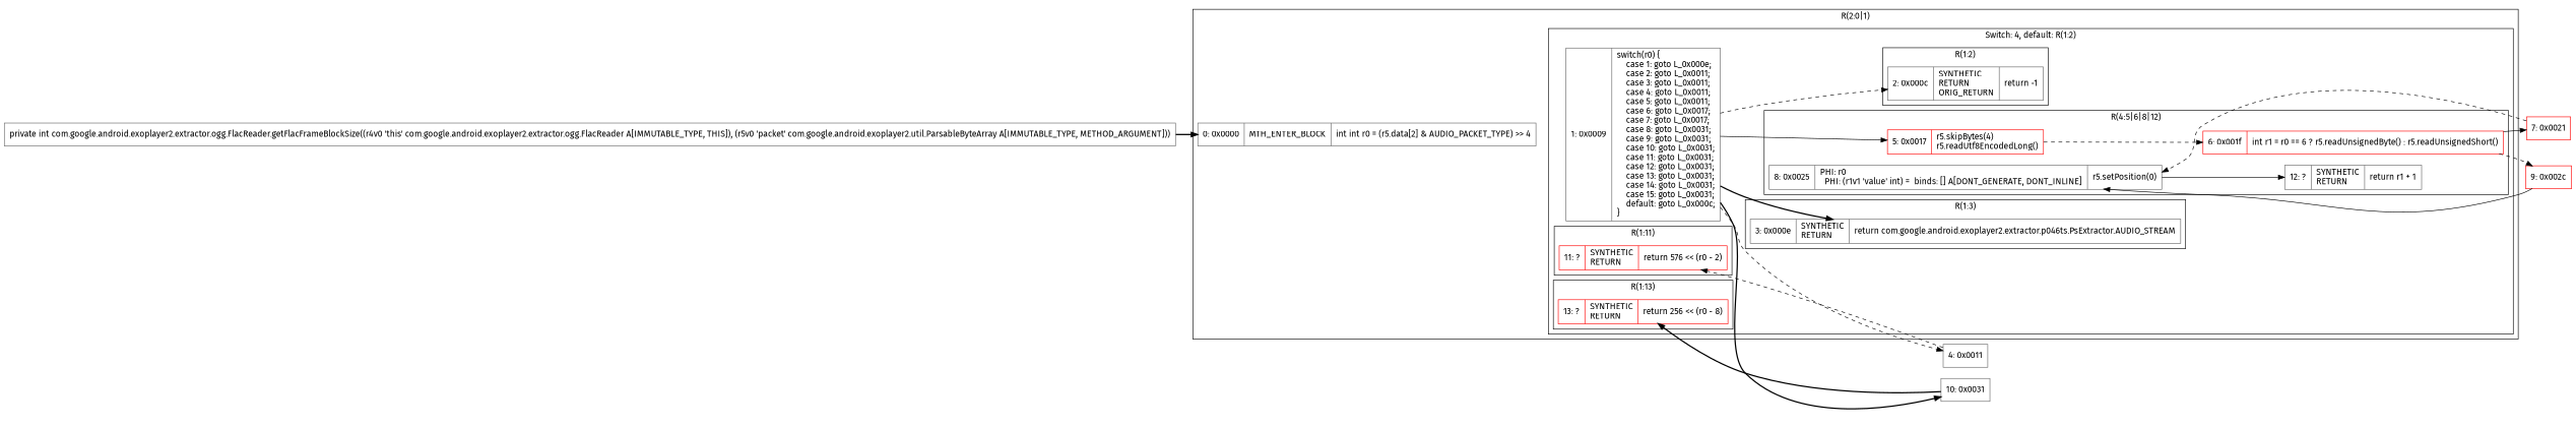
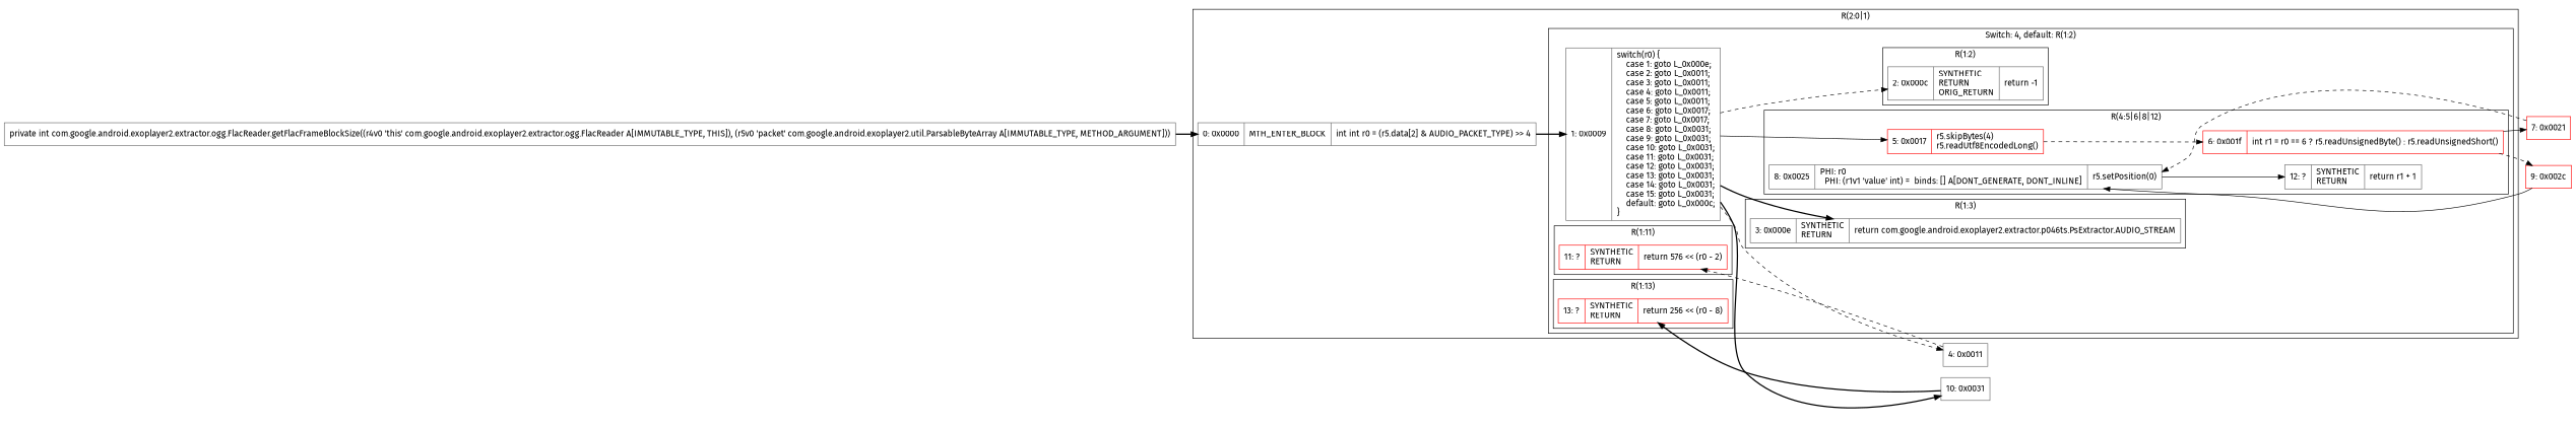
  digraph {
    fontname="Fira Sans"
    rankdir=LR
    node [color=gray40 fontname="Fira Sans" shape=record]
    edge [fontname="Fira Sans" style=dashed]
    n1 [label="{3\:\ 0x000e|SYNTHETIC\lRETURN\l|return com.google.android.exoplayer2.extractor.p046ts.PsExtractor.AUDIO_STREAM\l}"]
    n2 [color=red label="{11\:\ ?|SYNTHETIC\lRETURN\l|return 576 \<\< (r0 \- 2)\l}"]
    n3 [color=red label="{5\:\ 0x0017|r5.skipBytes(4)\lr5.readUtf8EncodedLong()\l}"]
    n4 [color=red label="{6\:\ 0x001f|int r1 = r0 == 6 ? r5.readUnsignedByte() : r5.readUnsignedShort()\l}"]
    n5 [label="{8\:\ 0x0025|PHI: r0 \l  PHI: (r1v1 'value' int) =  binds: [] A[DONT_GENERATE, DONT_INLINE]\l|r5.setPosition(0)\l}"]
    n6 [label="{12\:\ ?|SYNTHETIC\lRETURN\l|return r1 + 1\l}"]
    n7 [color=red label="{13\:\ ?|SYNTHETIC\lRETURN\l|return 256 \<\< (r0 \- 8)\l}"]
    n8 [label="{2\:\ 0x000c|SYNTHETIC\lRETURN\lORIG_RETURN\l|return \-1\l}"]
    n9 [label="{1\:\ 0x0009|switch(r0) \{\l    case 1: goto L_0x000e;\l    case 2: goto L_0x0011;\l    case 3: goto L_0x0011;\l    case 4: goto L_0x0011;\l    case 5: goto L_0x0011;\l    case 6: goto L_0x0017;\l    case 7: goto L_0x0017;\l    case 8: goto L_0x0031;\l    case 9: goto L_0x0031;\l    case 10: goto L_0x0031;\l    case 11: goto L_0x0031;\l    case 12: goto L_0x0031;\l    case 13: goto L_0x0031;\l    case 14: goto L_0x0031;\l    case 15: goto L_0x0031;\l    default: goto L_0x000c;\l\}\l}"]
    n10 [label="{0\:\ 0x0000|MTH_ENTER_BLOCK\l|int int r0 = (r5.data[2] & AUDIO_PACKET_TYPE) \>\> 4\l}"]
    n11 [color=red label="{7\:\ 0x0021}"]
    n12 [color=red label="{9\:\ 0x002c}"]
    n13 [label="{4\:\ 0x0011}"]
    n14 [label="{10\:\ 0x0031}"]
    n15 [label="{private int com.google.android.exoplayer2.extractor.ogg.FlacReader.getFlacFrameBlockSize((r4v0 'this' com.google.android.exoplayer2.extractor.ogg.FlacReader A[IMMUTABLE_TYPE, THIS]), (r5v0 'packet' com.google.android.exoplayer2.util.ParsableByteArray A[IMMUTABLE_TYPE, METHOD_ARGUMENT])) }"]
    subgraph cluster_1 {
      label="R(2:0|1)"
      n10
      subgraph cluster_2 {
        label="Switch: 4, default: R(1:2)"
        n9
        subgraph cluster_3 {
          label="R(1:3)"
          n1
        }
        subgraph cluster_4 {
          label="R(1:11)"
          n2
        }
        subgraph cluster_5 {
          label="R(4:5|6|8|12)"
          n3
          n4
          n5
          n6
        }
        subgraph cluster_6 {
          label="R(1:13)"
          n7
        }
        subgraph cluster_7 {
          label="R(1:2)"
          n8
        }
      }
    }
    n3 -> n4
    n4 -> n11 [style=solid]
    n4 -> n12
    n5 -> n6 [style=solid]
    n9 -> n1 [style=bold]
    n9 -> n3 [style=solid]
    n9 -> n8
    n9 -> n13
    n9 -> n14 [style=bold]
+   n10 -> n9 [style=bold]
    n11 -> n5
    n12 -> n5 [style=solid]
    n13 -> n2
    n14 -> n7 [style=bold]
    n15 -> n10 [style=bold]
  }
